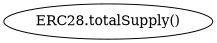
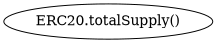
  digraph {
-   "ERC20.totalSupply()" [height=0.5 width=2.5791 label="ERC28.totalSupply()"]
+   "ERC20.totalSupply()" [height=0.5 width=2.5791]
  }
